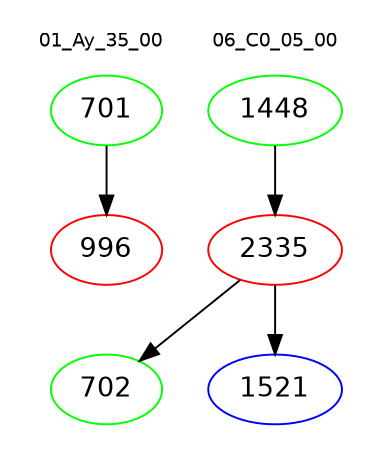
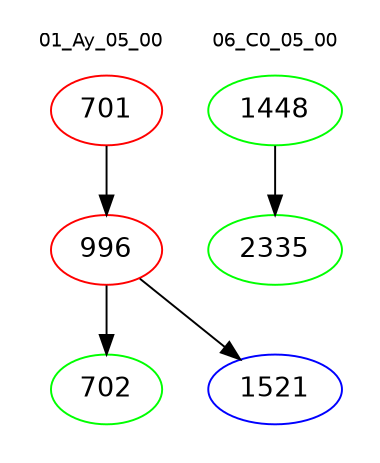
  digraph {
    fontname="DejaVu Sans"
    node [color=green fontname="DejaVu Sans"]
    edge [color=black fontname="DejaVu Sans"]
-   n1 [label=701]
+   n1 [color=red label=701]
    n2 [color=red label=996]
    n3 [label=702]
    n4 [label=1448]
-   n5 [color=red label=2335]
+   n5 [label=2335]
    n6 [color=blue label=1521]
    subgraph cluster_1 {
      color=white
      fontsize=10
-     label="01_Ay_35_00"
+     label="01_Ay_05_00"
      n1
      n2
      n3
    }
    subgraph cluster_2 {
      color=white
      fontsize=10
      label="06_C0_05_00"
      n4
      n5
      n6
    }
    n1 -> n2
-   n5 -> n3
+   n2 -> n3
    n4 -> n5
-   n5 -> n6
+   n2 -> n6
  }
